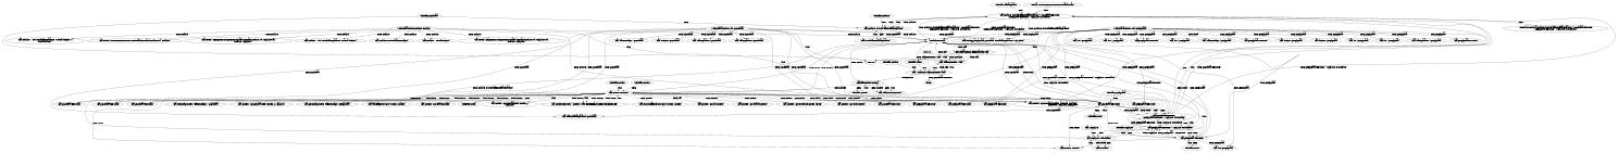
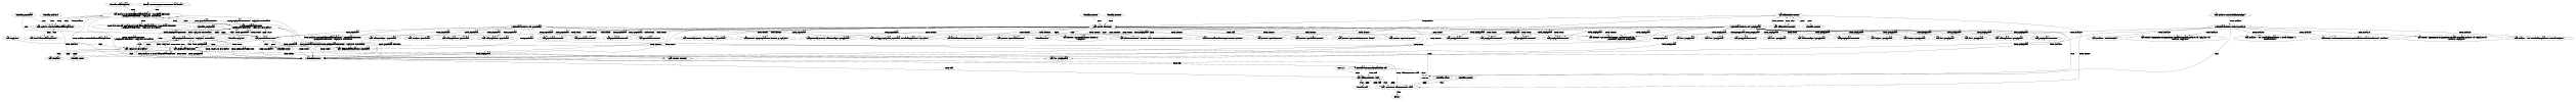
  digraph {
    n1 [label="(Call,cmdSize != sizeof(effect_offload_param_t) || pCmdData == NULL\n || pReplyData == NULL || *replySize != sizeof(int))"]
    n2 [label="(Call,cmdSize != sizeof(effect_offload_param_t))"]
    n3 [label="(Call,pCmdData == NULL\n || pReplyData == NULL || *replySize != sizeof(int))"]
    n4 [label="(ControlStructure,if (cmdSize != sizeof(effect_offload_param_t) || pCmdData == NULL\n || pReplyData == NULL || *replySize != sizeof(int)))"]
    n5 [label="(MethodReturn,int)"]
    n6 [label="(Call,sizeof(effect_offload_param_t))"]
    n7 [label="(Call,pCmdData == NULL)"]
    n8 [label="(Call,pReplyData == NULL || *replySize != sizeof(int))"]
    n9 [label="(MethodParameterIn,effect_handle_t self)"]
    n10 [label="(MethodParameterIn,uint32_t cmdSize)"]
    n11 [label="(Call,cmdSize < sizeof(uint32_t))"]
    n12 [label="(Call,ALOGV(\"EFFECT_CMD_GET_PARAM invalid command cmdSize %d *replySize %d\",\n                   cmdSize, *replySize))"]
    n13 [label="(Call,context->ops.command(context, cmdCode, cmdSize,\n                                          pCmdData, replySize, pReplyData))"]
    n14 [label="(Call,cmdSize < (int)(sizeof(effect_param_t) + sizeof(uint32_t) +\n sizeof(uint16_t)))"]
    n15 [label="(Call,ALOGV(\"EFFECT_CMD_SET_DEVICE invalid command cmdSize %d\", cmdSize))"]
    n16 [label="(Call,ALOGV(\"EFFECT_CMD_SET_PARAM invalid command cmdSize %d *replySize %d\",\n                  cmdSize, *replySize))"]
    n17 [label="(Call,cmdSize < (int)(sizeof(effect_param_t) + sizeof(uint32_t)))"]
    n18 [label="(Call,cmdSize != sizeof(effect_config_t))"]
    1000100
    n20 [label="(Call,pReplyData == NULL)"]
    n21 [label="(Call,(effect_offload_param_t*)pCmdData)"]
    n22 [label="(Call,out_ctxt != NULL)"]
    n23 [label="(Identifier,NULL)"]
    n24 [label="(Call,*replySize != sizeof(int))"]
    n25 [label="(Call,(int *)pReplyData)"]
    n26 [label="(Identifier,NULL)"]
    n27 [label="(MethodParameterIn,void *pCmdData)"]
    n28 [label="(Call,pCmdData == NULL)"]
    n29 [label="(Call,pCmdData == NULL)"]
    n30 [label="(Call,pCmdData == NULL)"]
    n31 [label="(Call,(effect_config_t *) pCmdData)"]
    n32 [label="(Call,(uint32_t *)pCmdData)"]
    n33 [label="(Call,pCmdData == NULL)"]
    n34 [label="(Call,(effect_param_t *)pCmdData)"]
    n35 [label="(Call,(effect_param_t *)pCmdData)"]
    n36 [label="(Call,memcpy(pReplyData, pCmdData, sizeof(effect_param_t) + q->psize))"]
    n37 [label="(Call,context == NULL)"]
    n38 [label="(Call,context->ops.set_device(context, device))"]
    n39 [label="(Call,context->ops.reset(context))"]
    n40 [label="(Call,pReplyData == NULL)"]
    n41 [label="(Call,pReplyData == NULL)"]
    n42 [label="(Call,set_config(context, (effect_config_t *) pCmdData))"]
    n43 [label="(Call,pReplyData == NULL)"]
    n44 [label="(Call,context->ops.get_parameter(context, p, replySize))"]
    n45 [label="(Call,get_config(context, (effect_config_t *)pReplyData))"]
    n46 [label="(Call,add_effect_to_output(out_ctxt, context))"]
    n47 [label="(Call,context->ops.enable(context))"]
    n48 [label="(Call,pReplyData == NULL)"]
    n49 [label="(Identifier,NULL)"]
    n50 [label="(Call,context->ops.set_parameter(context, p,\n *replySize))"]
    n51 [label="(Call,context == NULL || context->state == EFFECT_STATE_UNINITIALIZED)"]
    n52 [label="(Call,remove_effect_from_output(out_ctxt, context))"]
    n53 [label="(Call,context->ops.init(context))"]
    n54 [label="(Call,context->ops.disable(context))"]
    n55 [label="(Call,effect_exists(context))"]
    n56 [label="(Call,!effect_exists(context))"]
    n57 [label="(Identifier,context)"]
    n58 [label="(Call,* context = (effect_context_t *)self)"]
    n59 [label="(Call,(effect_context_t *)self)"]
    n60 [label="(Block,)"]
+   n61 [label="(Identifier,self)"]
    n62 [label="(Call,sizeof(int))"]
    n63 [label="(MethodParameterIn,void *pReplyData)"]
    n64 [label="(Call,(int *)pReplyData)"]
    n65 [label="(Call,(int *) pReplyData)"]
    n66 [label="(Call,pReplyData == NULL)"]
    n67 [label="(Call,(int *) pReplyData)"]
    n68 [label="(Call,(effect_config_t *)pReplyData)"]
    n69 [label="(Call,pReplyData == NULL)"]
    n70 [label="(Call,(int32_t *)pReplyData)"]
    n71 [label="(Call,(int32_t *)pReplyData)"]
    n72 [label="(Call,(int *)pReplyData)"]
    n73 [label="(Call,(int *) pReplyData)"]
    n74 [label="(Call,(effect_param_t *)pReplyData)"]
    n75 [label="(Call,pReplyData == NULL)"]
    n76 [label="(Call,*replySize)"]
    n77 [label="(Identifier,cmdSize)"]
    n78 [label="(Identifier,context)"]
    n79 [label="(Identifier,pCmdData)"]
    n80 [label="(Identifier,status)"]
    n81 [label="(Identifier,context)"]
    n82 [label="(Identifier,pReplyData)"]
    n83 [label="(Identifier,offload_param)"]
    n84 [label="(Literal,\"%s EFFECT_CMD_OFFLOAD bad format\")"]
    n85 [label="(Identifier,context)"]
    n86 [label="(Identifier,replySize)"]
    1000112
    n1 -> n2 [label="CFG: "]
    n1 -> n3 [label="CFG: "]
    n1 -> n4 [label="AST: "]
    n1 -> n5 [label="DDG: cmdSize != sizeof(effect_offload_param_t) || pCmdData == NULL\n || pReplyData == NULL || *replySize != sizeof(int)"]
    n1 -> n5 [label="DDG: cmdSize != sizeof(effect_offload_param_t)"]
    n1 -> n5 [label="DDG: pCmdData == NULL\n || pReplyData == NULL || *replySize != sizeof(int)"]
    n2 -> n1 [label="AST: "]
    n2 -> n1 [label="DDG: cmdSize"]
    n2 -> n5 [label="DDG: cmdSize"]
    n2 -> n6 [label="CFG: "]
    n3 -> n1 [label="AST: "]
    n3 -> n1 [label="DDG: pCmdData == NULL"]
    n3 -> n1 [label="DDG: pReplyData == NULL || *replySize != sizeof(int)"]
    n3 -> n5 [label="DDG: pCmdData == NULL"]
    n3 -> n5 [label="DDG: pReplyData == NULL || *replySize != sizeof(int)"]
    n3 -> n7 [label="CFG: "]
    n3 -> n8 [label="CFG: "]
    n5 -> n9 [label="DDG: self"]
    n6 -> n2 [label="AST: "]
    n7 -> n3 [label="AST: "]
    n7 -> n3 [label="DDG: pCmdData"]
    n7 -> n3 [label="DDG: NULL"]
    n7 -> n5 [label="DDG: pCmdData"]
    n7 -> n5 [label="DDG: NULL"]
    n7 -> n20 [label="DDG: NULL"]
    n7 -> n21 [label="DDG: pCmdData"]
    n7 -> n22 [label="DDG: NULL"]
    n7 -> n23 [label="CFG: "]
    n8 -> n3 [label="AST: "]
    n8 -> n3 [label="DDG: pReplyData == NULL"]
    n8 -> n3 [label="DDG: *replySize != sizeof(int)"]
    n8 -> n5 [label="DDG: *replySize != sizeof(int)"]
    n8 -> n5 [label="DDG: pReplyData == NULL"]
    n8 -> n20 [label="CFG: "]
    n8 -> n24 [label="CFG: "]
    n9 -> 1000100 [label="AST: "]
    n9 -> n59 [label="DDG: self"]
    n10 -> n5 [label="DDG: cmdSize"]
    n10 -> n11 [label="DDG: cmdSize"]
    n10 -> n12 [label="DDG: cmdSize"]
    n10 -> n13 [label="DDG: cmdSize"]
    n10 -> n14 [label="DDG: cmdSize"]
    n10 -> n15 [label="DDG: cmdSize"]
    n10 -> n16 [label="DDG: cmdSize"]
    n10 -> n17 [label="DDG: cmdSize"]
-   n10 -> n18 [label="DDG: cmdSize"]
+   n18 -> n10 [label="DDG: cmdSize"]
    n10 -> 1000100 [label="AST: "]
    n20 -> n5 [label="DDG: NULL"]
    n20 -> n5 [label="DDG: pReplyData"]
    n20 -> n8 [label="AST: "]
    n20 -> n8 [label="DDG: pReplyData"]
    n20 -> n8 [label="DDG: NULL"]
    n20 -> n22 [label="DDG: NULL"]
    n20 -> n25 [label="DDG: pReplyData"]
    n20 -> n26 [label="CFG: "]
    n23 -> n7 [label="AST: "]
    n24 -> n5 [label="DDG: cmdSize != sizeof(effect_offload_param_t)"]
    n24 -> n8 [label="AST: "]
    n24 -> n8 [label="DDG: *replySize"]
    n24 -> n62 [label="CFG: "]
    n26 -> n20 [label="AST: "]
-   n27 -> n5 [label="DDG: pCmdData"]
+   n27 -> n5 [label="DDG: pCmdData == NULL"]
    n27 -> n7 [label="DDG: pCmdData"]
    n27 -> n13 [label="DDG: pCmdData"]
    n27 -> 1000100 [label="AST: "]
-   n27 -> n21 [label="CFG: pCmdData"]
+   n27 -> n21 [label="DDG: pCmdData"]
    n27 -> n28 [label="DDG: pCmdData"]
    n27 -> n29 [label="DDG: pCmdData"]
    n27 -> n30 [label="DDG: pCmdData"]
    n27 -> n31 [label="DDG: pCmdData"]
    n27 -> n32 [label="DDG: pCmdData"]
    n27 -> n33 [label="DDG: pCmdData"]
    n27 -> n34 [label="DDG: pCmdData"]
    n27 -> n35 [label="DDG: pCmdData"]
    n27 -> n36 [label="DDG: pCmdData"]
    n37 -> n5 [label="DDG: context"]
    n37 -> n5 [label="DDG: NULL"]
    n37 -> n7 [label="DDG: NULL"]
    n37 -> n13 [label="DDG: context"]
    n37 -> n22 [label="DDG: NULL"]
    n37 -> n28 [label="DDG: NULL"]
    n37 -> n29 [label="DDG: NULL"]
    n37 -> n30 [label="DDG: NULL"]
    n37 -> n33 [label="DDG: NULL"]
    n37 -> n38 [label="DDG: context"]
    n37 -> n39 [label="DDG: context"]
    n37 -> n40 [label="DDG: NULL"]
    n37 -> n41 [label="DDG: NULL"]
    n37 -> n42 [label="DDG: context"]
    n37 -> n43 [label="DDG: NULL"]
    n37 -> n44 [label="DDG: context"]
    n37 -> n45 [label="DDG: context"]
    n37 -> n46 [label="DDG: context"]
    n37 -> n47 [label="DDG: context"]
    n37 -> n48 [label="DDG: NULL"]
    n37 -> n49 [label="CFG: "]
    n37 -> n50 [label="DDG: context"]
    n37 -> n51 [label="AST: "]
    n37 -> n51 [label="DDG: context"]
    n37 -> n51 [label="DDG: NULL"]
    n37 -> n52 [label="DDG: context"]
    n37 -> n53 [label="DDG: self"]
    n37 -> n54 [label="DDG: context"]
    n49 -> n37 [label="AST: "]
    n51 -> n37 [label="CFG: "]
    n55 -> n5 [label="DDG: context"]
    n55 -> n37 [label="DDG: context"]
    n55 -> n56 [label="AST: "]
    n55 -> n56 [label="DDG: context"]
    n55 -> n57 [label="CFG: "]
    n56 -> n55 [label="CFG: "]
    n57 -> n55 [label="AST: "]
    n58 -> n5 [label="DDG: (effect_context_t *)self"]
-   n58 -> n55 [label="DDG: context"]
+   n55 -> n58 [label="DDG: context"]
    n58 -> n59 [label="CFG: "]
-   n58 -> n60 [label="DDG: pCmdData == NULL"]
+   n58 -> n60 [label="AST: "]
    n59 -> n5 [label="DDG: self"]
    n59 -> n58 [label="AST: "]
    n59 -> n58 [label="DDG: self"]
+   n59 -> n61 [label="CFG: "]
+   n61 -> n59 [label="AST: "]
    n62 -> n24 [label="AST: "]
    n63 -> n5 [label="DDG: pReplyData"]
    n63 -> n13 [label="DDG: pReplyData"]
    n63 -> 1000100 [label="AST: "]
    n63 -> n20 [label="DDG: pReplyData"]
    n63 -> n25 [label="DDG: pReplyData"]
    n63 -> n36 [label="DDG: pReplyData"]
    n63 -> n40 [label="DDG: pReplyData"]
    n63 -> n41 [label="DDG: pReplyData"]
    n63 -> n43 [label="DDG: pReplyData"]
    n63 -> n48 [label="DDG: pReplyData"]
    n63 -> n64 [label="DDG: pReplyData"]
    n63 -> n65 [label="DDG: pReplyData"]
    n63 -> n66 [label="DDG: pReplyData"]
    n63 -> n67 [label="DDG: pReplyData"]
    n63 -> n68 [label="DDG: sizeof"]
    n63 -> n69 [label="DDG: pReplyData"]
    n63 -> n70 [label="DDG: pReplyData"]
    n63 -> n71 [label="DDG: pReplyData"]
    n63 -> n72 [label="DDG: pReplyData"]
    n63 -> n73 [label="DDG: pReplyData"]
    n63 -> n74 [label="DDG: pReplyData"]
    n63 -> n75 [label="DDG: pReplyData"]
    n76 -> n24 [label="AST: "]
    n77 -> n2 [label="AST: "]
    n78 -> n37 [label="AST: "]
    n79 -> n2 [label="CFG: "]
    n79 -> n7 [label="AST: "]
    n80 -> n58 [label="CFG: "]
    n81 -> n58 [label="AST: "]
    n82 -> n7 [label="CFG: "]
    n82 -> n20 [label="AST: "]
    n83 -> n1 [label="CFG: "]
    n84 -> n1 [label="CFG: "]
    n85 -> n37 [label="CFG: "]
    n86 -> n20 [label="CFG: "]
-   1000112 -> n59 [label="DDG: cmdSize"]
+   1000112 -> n59 [label="AST: "]
  }
